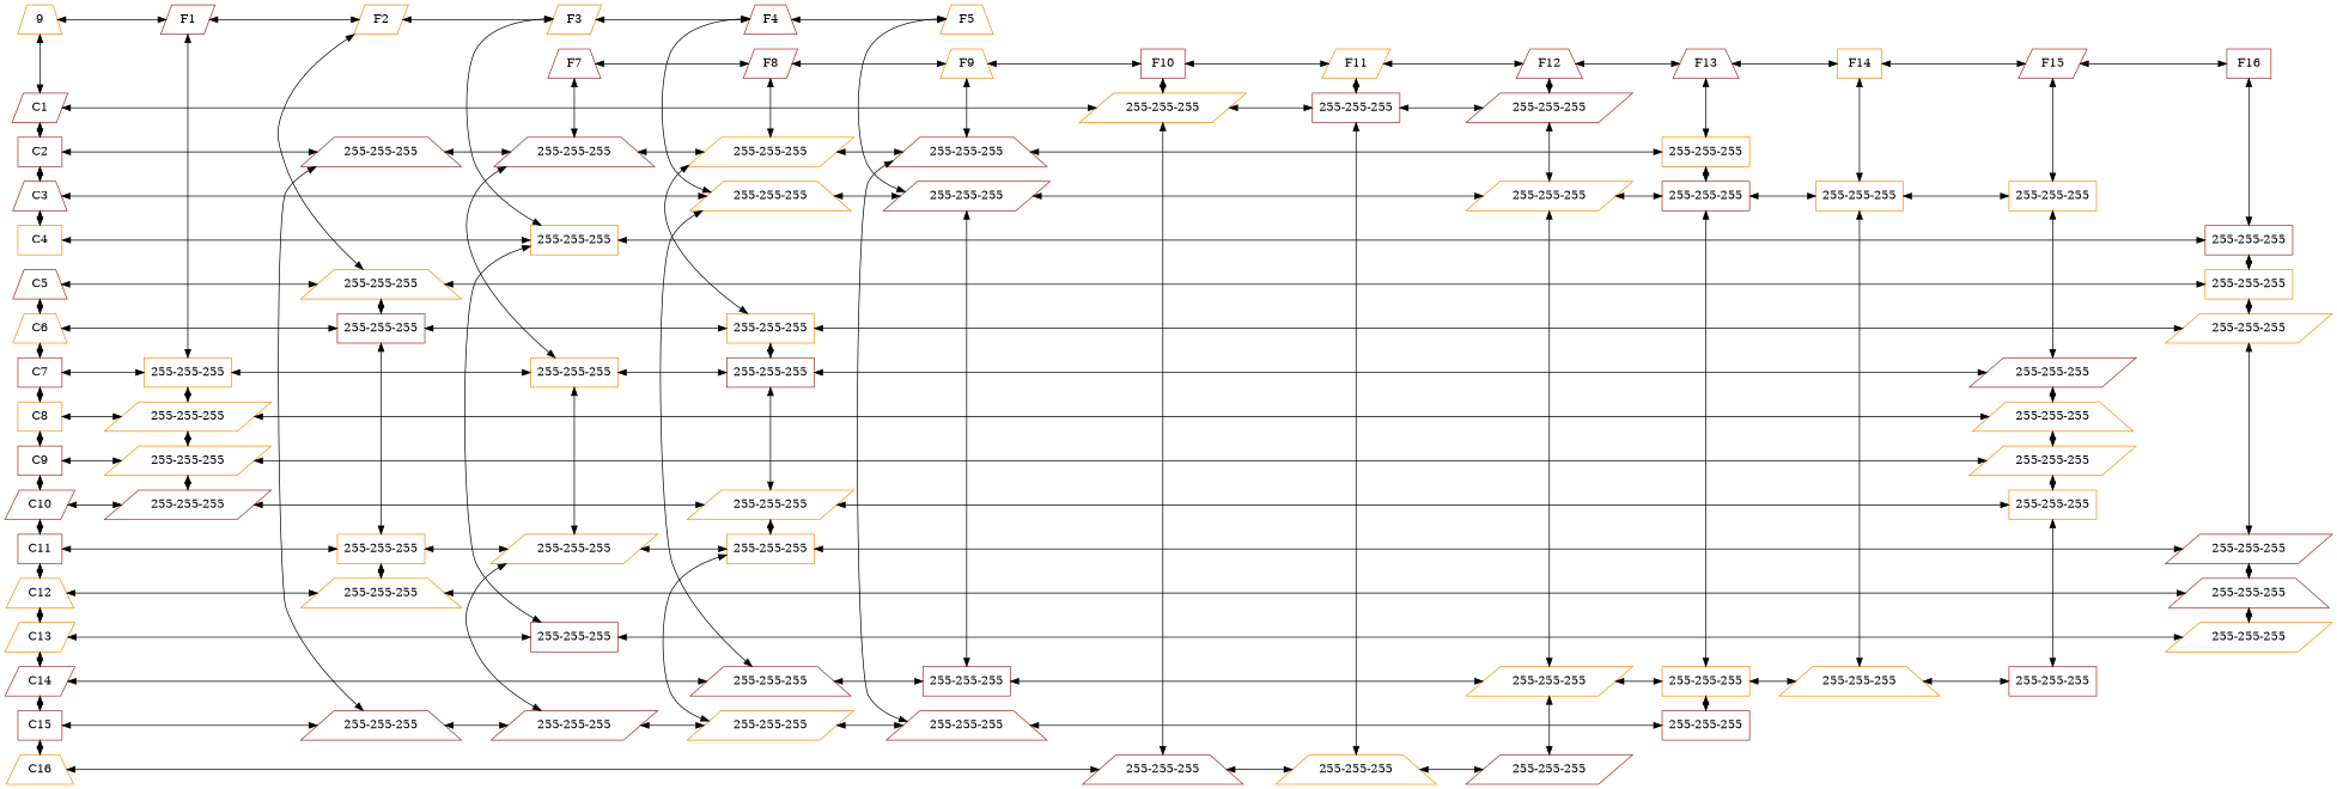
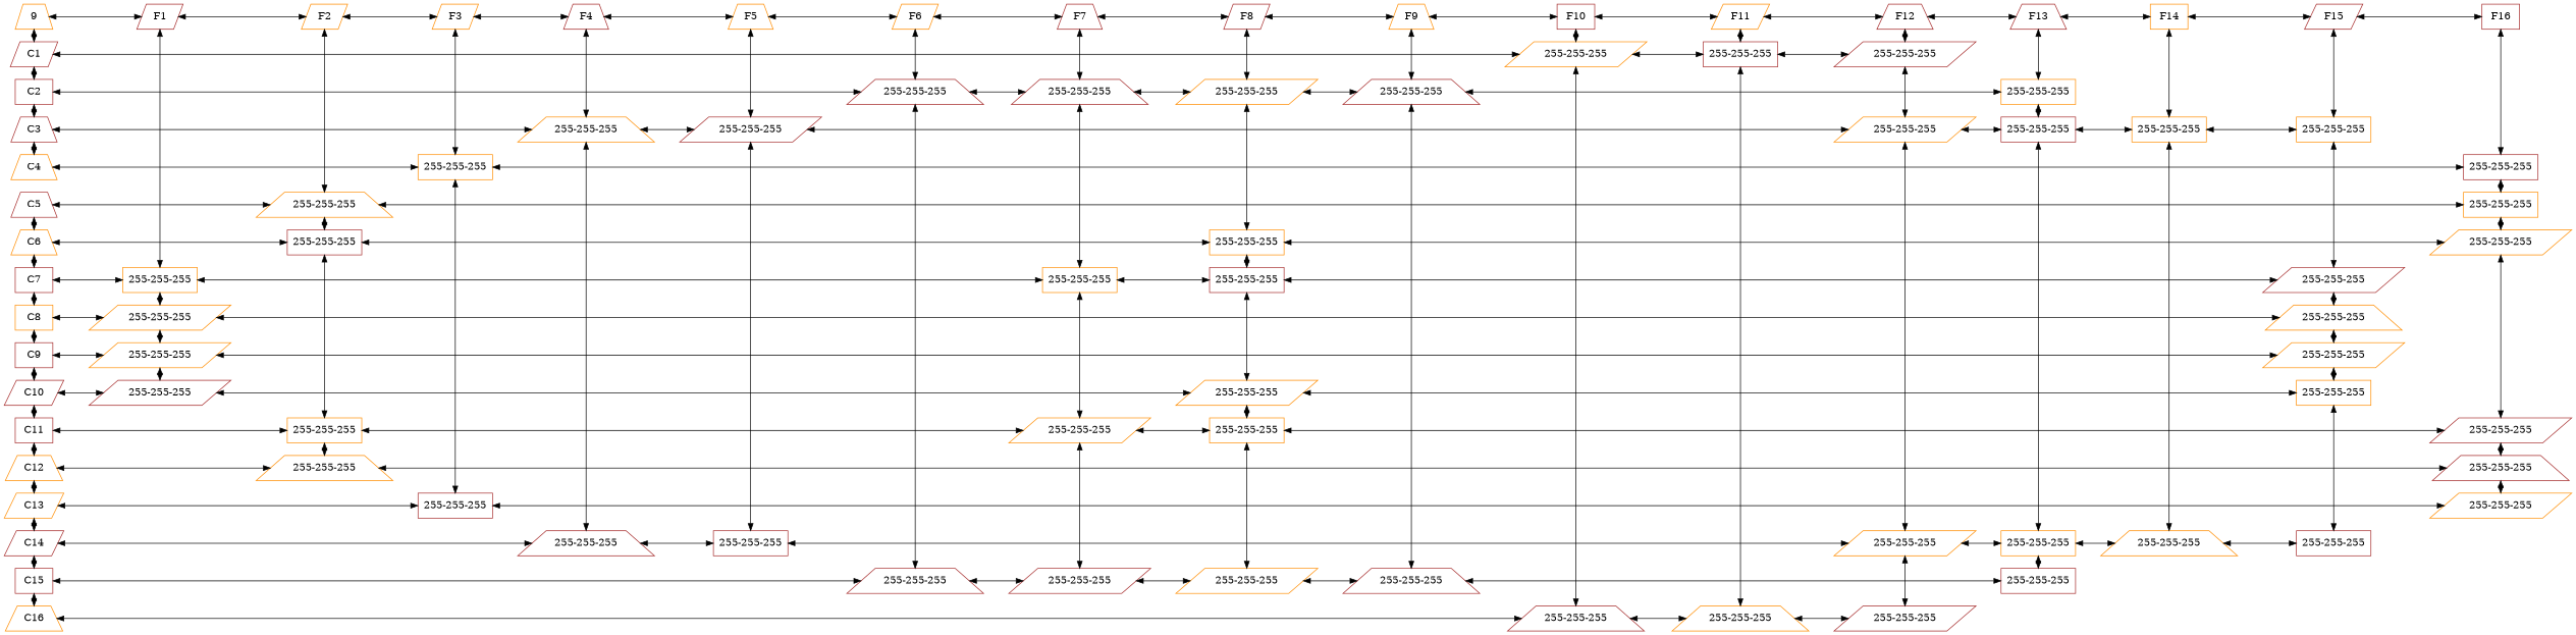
  digraph {
    rankdir=LR
    node [color=darkorange group=0 shape=box]
    edge [dir=both]
    n1 [label=9 rankdir=LR shape=trapezium]
    n2 [color=brown group=2 label=C1 rankdir=LR shape=parallelogram]
    n3 [color=brown group=3 label=C2 rankdir=LR]
    n4 [color=brown group=4 label=C3 rankdir=LR shape=trapezium]
-   n5 [group=5 label=C4 rankdir=LR]
+   n5 [group=5 label=C4 rankdir=LR shape=trapezium]
    n6 [color=brown group=6 label=C5 rankdir=LR shape=trapezium]
    n7 [group=7 label=C6 rankdir=LR shape=trapezium]
    n8 [color=brown group=8 label=C7 rankdir=LR]
    n9 [group=9 label=C8 rankdir=LR]
    n10 [color=brown group=10 label=C9 rankdir=LR]
    n11 [color=brown group=11 label=C10 rankdir=LR shape=parallelogram]
    n12 [color=brown group=12 label=C11 rankdir=LR]
    n13 [group=13 label=C12 rankdir=LR shape=trapezium]
    n14 [group=14 label=C13 rankdir=LR shape=parallelogram]
    n15 [color=brown group=15 label=C14 rankdir=LR shape=parallelogram]
    n16 [color=brown group=16 label=C15 rankdir=LR]
    n17 [group=17 label=C16 rankdir=LR shape=trapezium]
    n18 [color=brown label=F1 shape=parallelogram]
    n19 [group=8 label="255-255-255"]
    n20 [group=9 label="255-255-255" shape=parallelogram]
    n21 [group=10 label="255-255-255" shape=parallelogram]
    n22 [color=brown group=11 label="255-255-255" shape=parallelogram]
    n23 [label=F2 shape=parallelogram]
    n24 [group=6 label="255-255-255" shape=trapezium]
    n25 [color=brown group=7 label="255-255-255"]
    n26 [group=12 label="255-255-255"]
    n27 [group=13 label="255-255-255" shape=trapezium]
    n28 [label=F3 shape=parallelogram]
    n29 [group=5 label="255-255-255"]
    n30 [color=brown group=14 label="255-255-255"]
    n31 [color=brown label=F4 shape=trapezium]
    n32 [group=4 label="255-255-255" shape=trapezium]
    n33 [color=brown group=15 label="255-255-255" shape=trapezium]
    n34 [label=F5 shape=trapezium]
    n35 [color=brown group=4 label="255-255-255" shape=parallelogram]
    n36 [color=brown group=15 label="255-255-255"]
+   n37 [label=F6 shape=parallelogram]
    n38 [color=brown group=3 label="255-255-255" shape=trapezium]
    n39 [color=brown group=16 label="255-255-255" shape=trapezium]
    n40 [color=brown label=F7 shape=trapezium]
    n41 [color=brown group=3 label="255-255-255" shape=trapezium]
    n42 [group=8 label="255-255-255"]
    n43 [group=12 label="255-255-255" shape=parallelogram]
    n44 [color=brown group=16 label="255-255-255" shape=parallelogram]
    n45 [color=brown label=F8 shape=parallelogram]
    n46 [group=3 label="255-255-255" shape=parallelogram]
    n47 [group=7 label="255-255-255"]
    n48 [color=brown group=8 label="255-255-255"]
    n49 [group=11 label="255-255-255" shape=parallelogram]
    n50 [group=12 label="255-255-255"]
    n51 [group=16 label="255-255-255" shape=parallelogram]
    n52 [label=F9 shape=trapezium]
    n53 [color=brown group=3 label="255-255-255" shape=trapezium]
    n54 [color=brown group=16 label="255-255-255" shape=trapezium]
    n55 [color=brown label=F10]
    n56 [group=2 label="255-255-255" shape=parallelogram]
    n57 [color=brown group=17 label="255-255-255" shape=trapezium]
    n58 [label=F11 shape=parallelogram]
    n59 [color=brown group=2 label="255-255-255"]
    n60 [group=17 label="255-255-255" shape=trapezium]
    n61 [color=brown label=F12 shape=trapezium]
    n62 [color=brown group=2 label="255-255-255" shape=parallelogram]
    n63 [group=4 label="255-255-255" shape=parallelogram]
    n64 [group=15 label="255-255-255" shape=parallelogram]
    n65 [color=brown group=17 label="255-255-255" shape=parallelogram]
    n66 [color=brown label=F13 shape=trapezium]
    n67 [group=3 label="255-255-255"]
    n68 [color=brown group=4 label="255-255-255"]
    n69 [group=15 label="255-255-255"]
    n70 [color=brown group=16 label="255-255-255"]
    n71 [label=F14]
    n72 [group=4 label="255-255-255"]
    n73 [group=15 label="255-255-255" shape=trapezium]
    n74 [color=brown label=F15 shape=parallelogram]
    n75 [group=4 label="255-255-255"]
    n76 [color=brown group=8 label="255-255-255" shape=parallelogram]
    n77 [group=9 label="255-255-255" shape=trapezium]
    n78 [group=10 label="255-255-255" shape=parallelogram]
    n79 [group=11 label="255-255-255"]
    n80 [color=brown group=15 label="255-255-255"]
    n81 [color=brown label=F16]
    n82 [color=brown group=5 label="255-255-255"]
    n83 [group=6 label="255-255-255"]
    n84 [group=7 label="255-255-255" shape=parallelogram]
    n85 [color=brown group=12 label="255-255-255" shape=parallelogram]
    n86 [color=brown group=13 label="255-255-255" shape=trapezium]
    n87 [group=14 label="255-255-255" shape=parallelogram]
    subgraph sub_1 {
      rank=min
      n1
      n2
      n3
      n4
      n5
      n6
      n7
      n8
      n9
      n10
      n11
      n12
      n13
      n14
      n15
      n16
      n17
    }
    subgraph sub_2 {
      rank=same
      n1
      n2
      n3
      n4
      n5
      n6
      n7
      n8
      n9
      n10
      n11
      n12
      n13
      n14
      n15
      n16
      n17
    }
    subgraph sub_3 {
      rank=same
      n18
      n19
      n20
      n21
      n22
    }
    subgraph sub_4 {
      rank=same
      n23
      n24
      n25
      n26
      n27
    }
    subgraph sub_5 {
      rank=same
      n28
      n29
      n30
    }
    subgraph sub_6 {
      rank=same
      n31
      n32
      n33
    }
    subgraph sub_7 {
      rank=same
      n34
      n35
      n36
    }
    subgraph sub_8 {
      rank=same
+     n37
      n38
      n39
    }
    subgraph sub_9 {
      rank=same
      n40
      n41
      n42
      n43
      n44
    }
    subgraph sub_10 {
      rank=same
      n45
      n46
      n47
      n48
      n49
      n50
      n51
    }
    subgraph sub_11 {
      rank=same
      n52
      n53
      n54
    }
    subgraph sub_12 {
      rank=same
      n55
      n56
      n57
    }
    subgraph sub_13 {
      rank=same
      n58
      n59
      n60
    }
    subgraph sub_14 {
      rank=same
      n61
      n62
      n63
      n64
      n65
    }
    subgraph sub_15 {
      rank=same
      n66
      n67
      n68
      n69
      n70
    }
    subgraph sub_16 {
      rank=same
      n71
      n72
      n73
    }
    subgraph sub_17 {
      rank=same
      n74
      n75
      n76
      n77
      n78
      n79
      n80
    }
    subgraph sub_18 {
      rank=same
      n81
      n82
      n83
      n84
      n85
      n86
      n87
    }
    n1 -> n2
    n1 -> n18
    n2 -> n3
    n2 -> n56
    n3 -> n4
    n3 -> n38
    n4 -> n5
    n4 -> n32
    n5 -> n29
    n6 -> n7
    n6 -> n24
    n7 -> n8
    n7 -> n25
    n8 -> n9
    n8 -> n19
    n9 -> n10
    n9 -> n20
    n10 -> n11
    n10 -> n21
    n11 -> n12
    n11 -> n22
    n12 -> n13
    n12 -> n26
    n13 -> n14
    n13 -> n27
    n14 -> n15
    n14 -> n30
    n15 -> n16
    n15 -> n33
    n16 -> n17
    n16 -> n39
    n17 -> n57
    n18 -> n19
    n18 -> n23
    n19 -> n20
    n19 -> n42
    n20 -> n21
    n20 -> n77
    n21 -> n22
    n21 -> n78
    n22 -> n49
    n23 -> n24
    n23 -> n28
    n24 -> n25
    n24 -> n83
    n25 -> n26
    n25 -> n47
    n26 -> n27
    n26 -> n43
    n27 -> n86
    n28 -> n29
    n28 -> n31
    n29 -> n30
    n29 -> n82
    n30 -> n87
    n31 -> n32
    n31 -> n34
    n32 -> n33
    n32 -> n35
    n33 -> n36
    n34 -> n35
+   n34 -> n37
    n35 -> n36
    n35 -> n63
    n36 -> n64
+   n37 -> n38
+   n37 -> n40
    n38 -> n39
    n38 -> n41
    n39 -> n44
    n40 -> n41
    n40 -> n45
    n41 -> n42
    n41 -> n46
    n42 -> n43
    n42 -> n48
    n43 -> n44
    n43 -> n50
    n44 -> n51
    n45 -> n46
    n45 -> n52
    n46 -> n47
    n46 -> n53
    n47 -> n48
    n47 -> n84
    n48 -> n49
    n48 -> n76
    n49 -> n50
    n49 -> n79
    n50 -> n51
    n50 -> n85
    n51 -> n54
    n52 -> n53
    n52 -> n55
    n53 -> n54
    n53 -> n67
    n54 -> n70
    n55 -> n56
    n55 -> n58
    n56 -> n57
    n56 -> n59
    n57 -> n60
    n58 -> n59
    n58 -> n61
    n59 -> n60
    n59 -> n62
    n60 -> n65
    n61 -> n62
    n61 -> n66
    n62 -> n63
    n63 -> n64
    n63 -> n68
    n64 -> n65
    n64 -> n69
    n66 -> n67
    n66 -> n71
    n67 -> n68
    n68 -> n69
    n68 -> n72
    n69 -> n70
    n69 -> n73
    n71 -> n72
    n71 -> n74
    n72 -> n73
    n72 -> n75
    n73 -> n80
    n74 -> n75
    n74 -> n81
    n75 -> n76
    n76 -> n77
    n77 -> n78
    n78 -> n79
    n79 -> n80
    n81 -> n82
    n82 -> n83
    n83 -> n84
    n84 -> n85
    n85 -> n86
    n86 -> n87
  }
